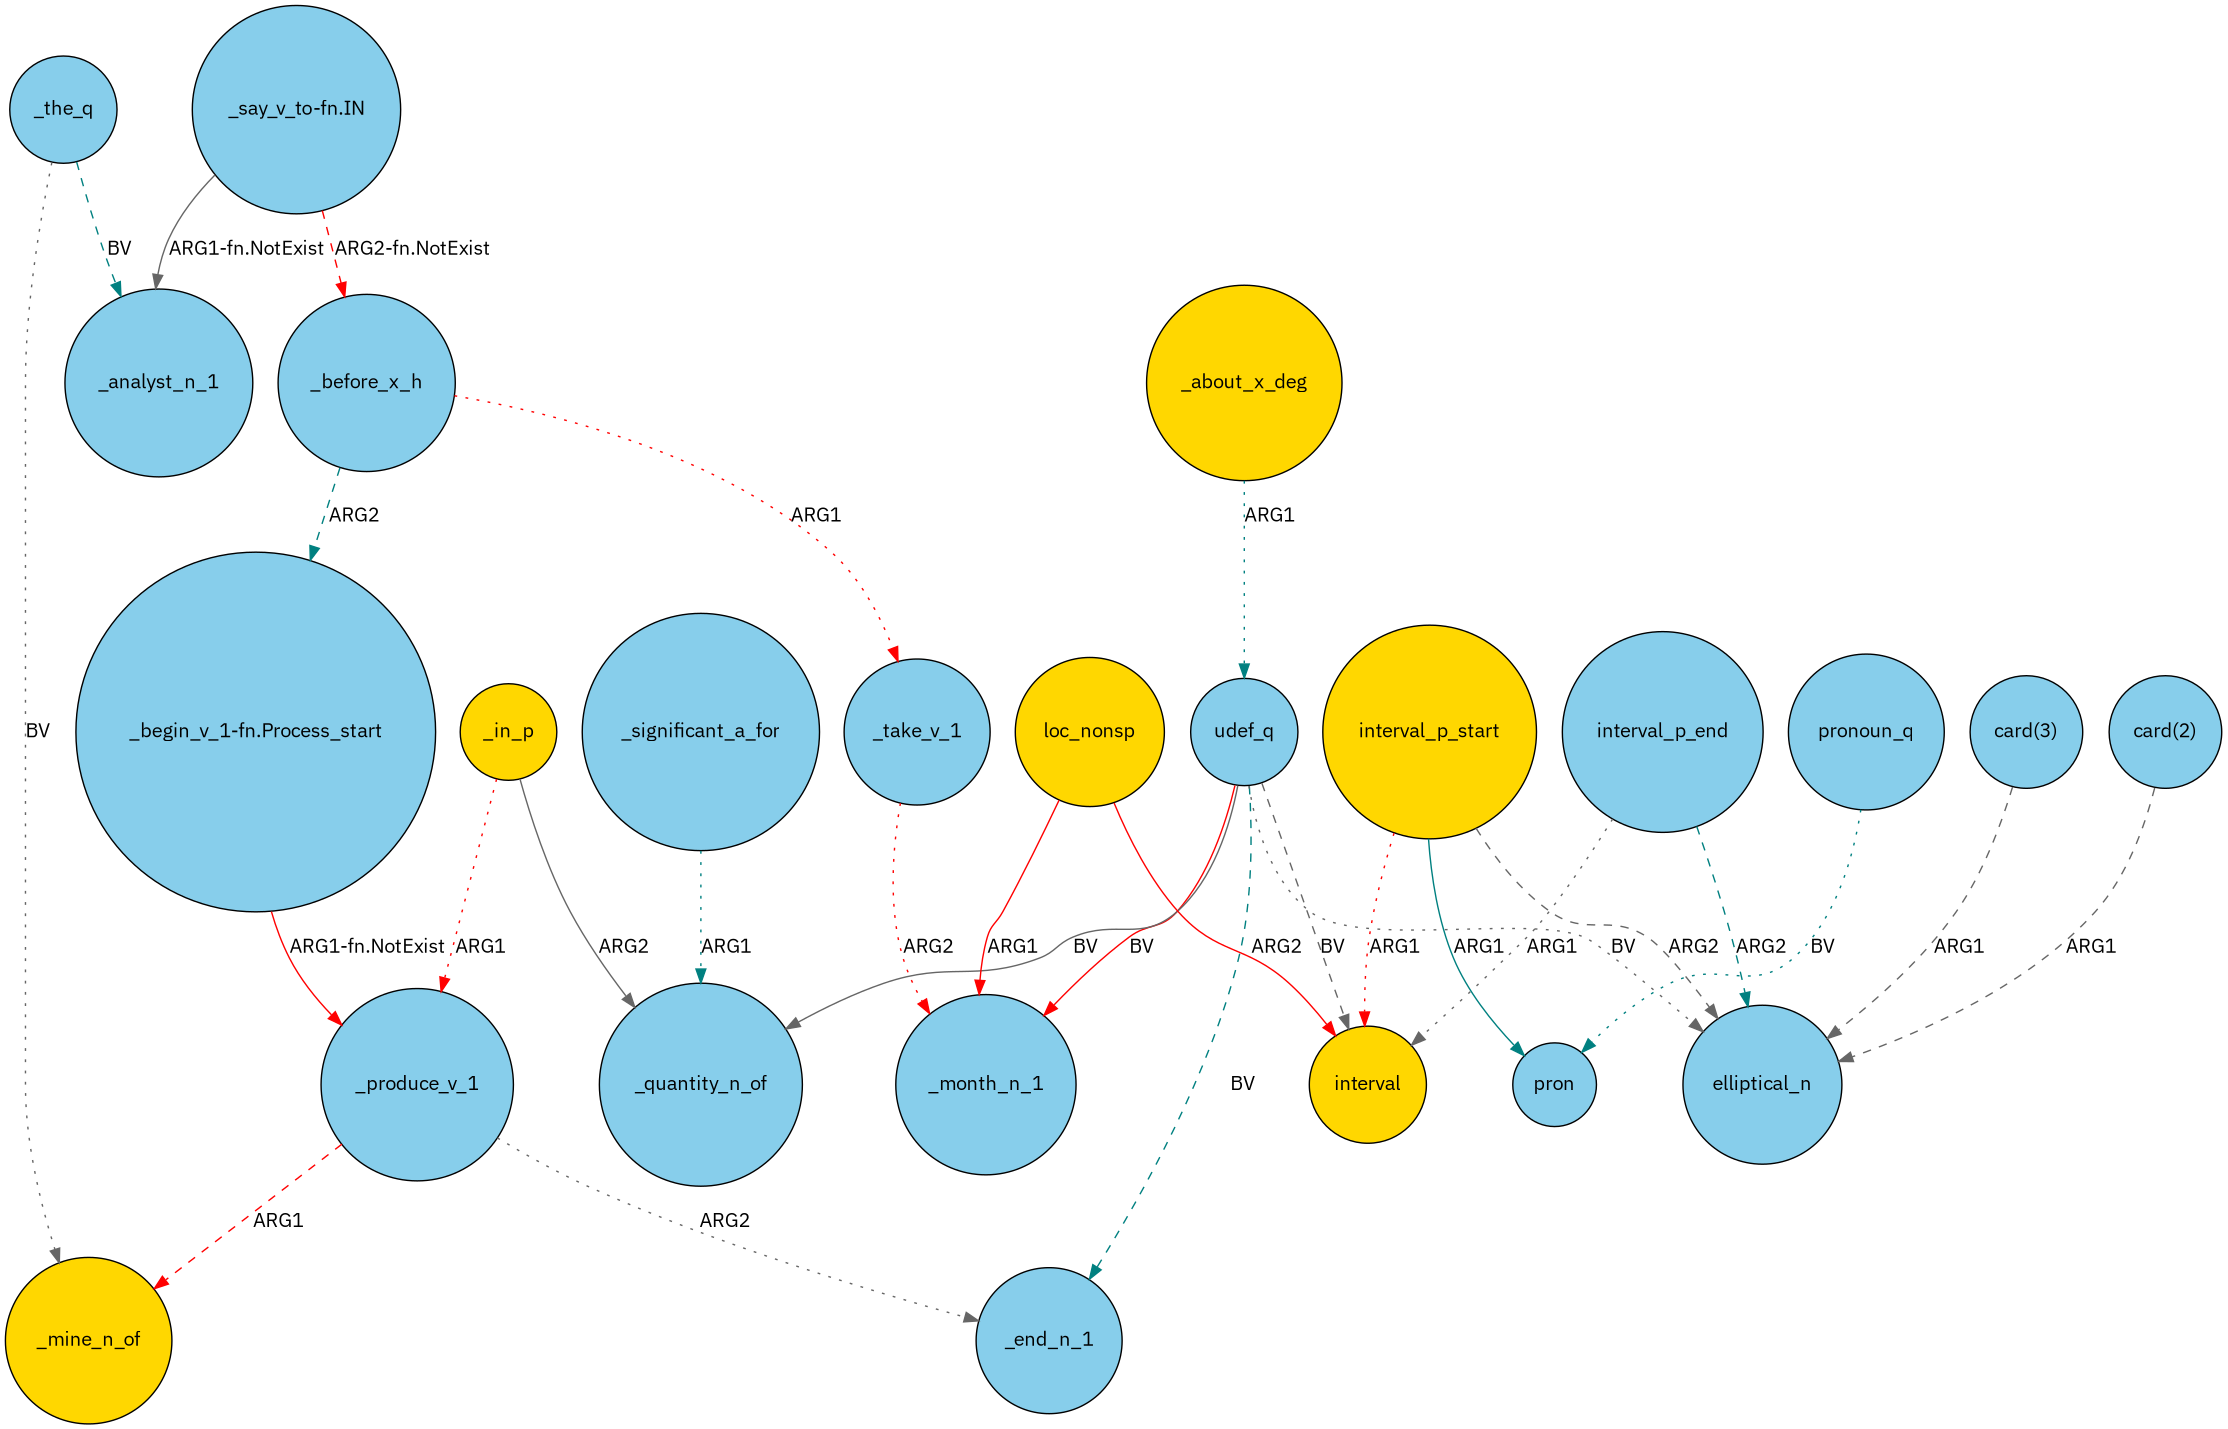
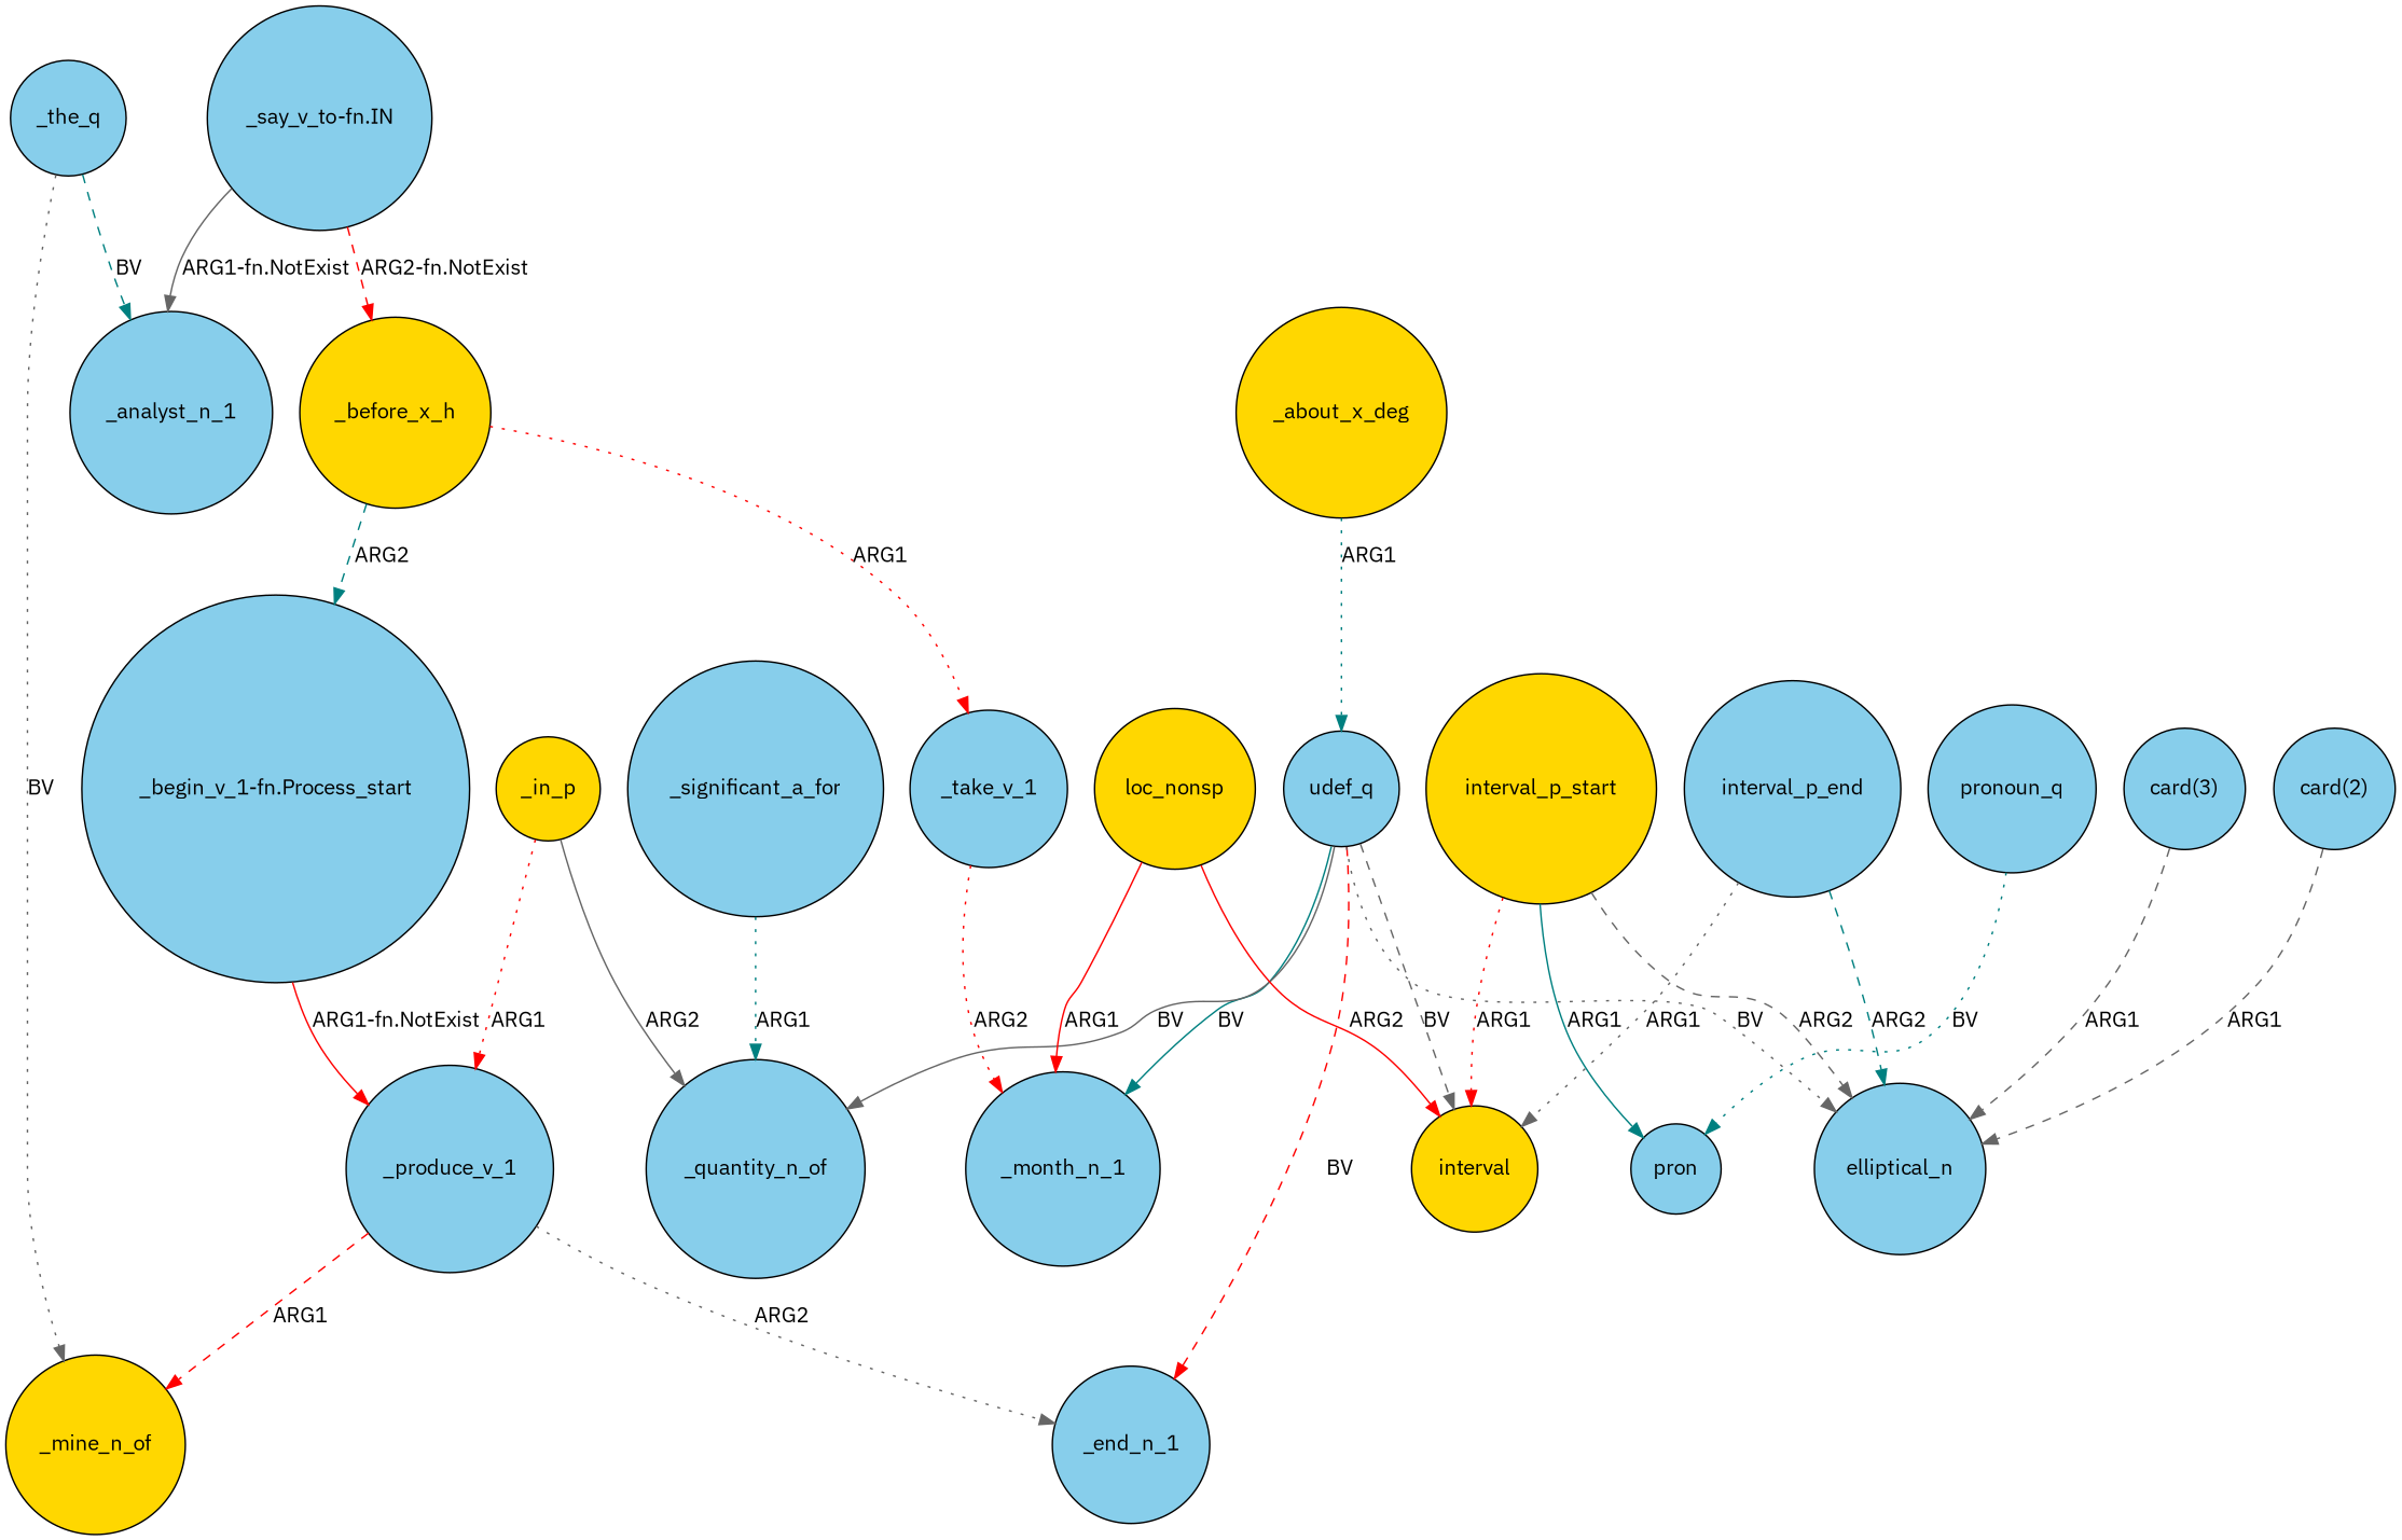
  digraph {
    fontname="IBM Plex Sans"
    node [fillcolor=skyblue fontname="IBM Plex Sans" shape=circle style=filled]
    edge [color=gray40 fontname="IBM Plex Sans" style=dotted]
    n1 [label=_end_n_1]
    udef_q
    interval [fillcolor=gold]
    elliptical_n
    _month_n_1
    _quantity_n_of
    loc_nonsp [fillcolor=gold]
    "_say_v_to-fn.IN"
    _analyst_n_1
-   _before_x_h
+   _before_x_h [fillcolor=gold]
    "_begin_v_1-fn.Process_start"
    _take_v_1
    _produce_v_1
    _mine_n_of [fillcolor=gold]
    interval_p_end
    interval_p_start [fillcolor=gold]
    pron
    _about_x_deg [fillcolor=gold]
    _in_p [fillcolor=gold]
    "card(3)"
    pronoun_q
    _the_q
    "card(2)"
    _significant_a_for
-   udef_q -> n1 [color=teal label=BV style=dashed]
+   udef_q -> n1 [color=red label=BV style=dashed]
    udef_q -> interval [label=BV style=dashed]
    udef_q -> elliptical_n [label=BV]
-   udef_q -> _month_n_1 [color=red label=BV style=solid]
+   udef_q -> _month_n_1 [color=teal label=BV style=solid]
    udef_q -> _quantity_n_of [label=BV style=solid]
    loc_nonsp -> interval [color=red label=ARG2 style=solid]
    loc_nonsp -> _month_n_1 [color=red label=ARG1 style=solid]
    "_say_v_to-fn.IN" -> _analyst_n_1 [label="ARG1-fn.NotExist" style=solid]
    "_say_v_to-fn.IN" -> _before_x_h [color=red label="ARG2-fn.NotExist" style=dashed]
    _before_x_h -> "_begin_v_1-fn.Process_start" [color=teal label=ARG2 style=dashed]
    _before_x_h -> _take_v_1 [color=red label=ARG1]
    "_begin_v_1-fn.Process_start" -> _produce_v_1 [color=red label="ARG1-fn.NotExist" style=solid]
    _take_v_1 -> _month_n_1 [color=red label=ARG2]
    _produce_v_1 -> n1 [label=ARG2]
    _produce_v_1 -> _mine_n_of [color=red label=ARG1 style=dashed]
    interval_p_end -> interval [label=ARG1]
    interval_p_end -> elliptical_n [color=teal label=ARG2 style=dashed]
    interval_p_start -> interval [color=red label=ARG1]
    interval_p_start -> elliptical_n [label=ARG2 style=dashed]
    interval_p_start -> pron [color=teal label=ARG1 style=solid]
    _about_x_deg -> udef_q [color=teal label=ARG1]
    _in_p -> _quantity_n_of [label=ARG2 style=solid]
    _in_p -> _produce_v_1 [color=red label=ARG1]
    "card(3)" -> elliptical_n [label=ARG1 style=dashed]
    pronoun_q -> pron [color=teal label=BV]
    _the_q -> _analyst_n_1 [color=teal label=BV style=dashed]
    _the_q -> _mine_n_of [label=BV]
    "card(2)" -> elliptical_n [label=ARG1 style=dashed]
    _significant_a_for -> _quantity_n_of [color=teal label=ARG1]
  }
